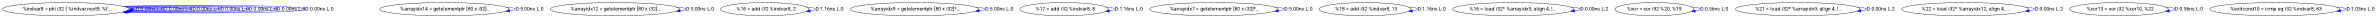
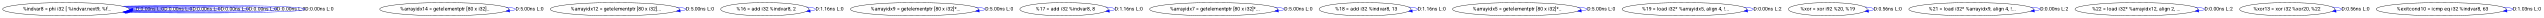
  digraph {
    fontname=Roboto
    node [fontname=Roboto]
    edge [color=blue fontname=Roboto]
    n1 [label="  %indvar8 = phi i32 [ %indvar.next9, %f..."]
    n2 [label="  %arrayidx14 = getelementptr [80 x i32]..."]
    n3 [label="  %arrayidx12 = getelementptr [80 x i32]..."]
    n4 [label="  %16 = add i32 %indvar8, 2"]
    n5 [label="  %arrayidx9 = getelementptr [80 x i32]*..."]
    n6 [label="  %17 = add i32 %indvar8, 8"]
    n7 [label="  %arrayidx7 = getelementptr [80 x i32]*..."]
    n8 [label="  %18 = add i32 %indvar8, 13"]
-   n10 [label="%16 = load i32* %arrayidx5, align 4, !..."]
+   n9 [label="  %arrayidx5 = getelementptr [80 x i32]*..."]
+   n10 [label="  %19 = load i32* %arrayidx5, align 4, !..."]
    n11 [label="%xor = xor i92 %20, %19"]
    n12 [label="  %21 = load i32* %arrayidx9, align 4, !..."]
-   n13 [label="  %22 = load i32* %arrayidx12, align 4, ..."]
-   n14 [label="  %xor13 = xor i32 %xor10, %22"]
+   n13 [label="%22 = load i32* %arrayidx12, align 2, ..."]
+   n14 [label="%xor13 = xor i32 %xor20, %22"]
    n15 [label="  %exitcond10 = icmp eq i32 %indvar8, 63"]
    n1 -> n1 [label="D:0.00ns L:0"]
    n1 -> n1 [label="D:0.00ns L:0"]
    n1 -> n1 [label="D:0.00ns L:0"]
    n1 -> n1 [label="D:0.00ns L:0"]
    n1 -> n1 [label="D:0.00ns L:0"]
    n1 -> n1 [label="D:0.00ns L:0"]
    n1 -> n1 [label="D:0.00ns L:0"]
    n2 -> n2 [label="D:5.00ns L:0"]
    n3 -> n3 [label="D:5.00ns L:0"]
    n4 -> n4 [label="D:1.16ns L:0"]
    n5 -> n5 [label="D:5.00ns L:0"]
    n6 -> n6 [label="D:1.16ns L:0"]
    n7 -> n7 [label="D:5.00ns L:0"]
    n8 -> n8 [label="D:1.16ns L:0"]
+   n9 -> n9 [label="D:5.00ns L:0"]
    n10 -> n10 [label="D:0.00ns L:2"]
    n11 -> n11 [label="D:0.56ns L:0"]
    n12 -> n12 [label="D:0.00ns L:2"]
    n13 -> n13 [label="D:0.00ns L:2"]
    n14 -> n14 [label="D:0.56ns L:0"]
    n15 -> n15 [label="D:1.03ns L:0"]
  }
